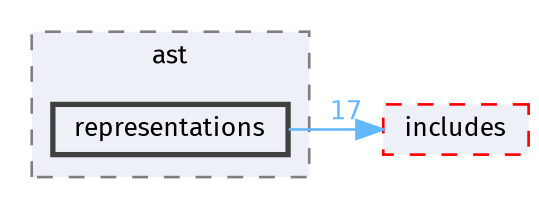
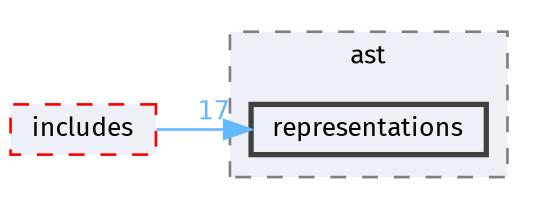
  digraph {
    compound=true
    rankdir=LR
    fontname="Fira Sans"
    node [fillcolor="#edf0f7" fontname="Fira Sans" fontsize=10 shape=box]
    n1 [color=grey25 height=0.2 label=representations style="filled,bold" width=0.4]
    n2 [color=red height=0.2 label=includes style="filled,dashed" width=0.4]
    subgraph cluster_1 {
      bgcolor="#edf0f7"
      fontsize=10
      label=ast
      pencolor=grey50
      style="filled,dashed"
      n1
    }
-   n1 -> n2 [color=steelblue1 fontcolor=steelblue1 fontname="Fira Sans" fontsize=10 headlabel=17 labeldistance=1.5 labelfontname=Helvetica labelfontsize=10]
+   n2 -> n1 [color=steelblue1 fontcolor=steelblue1 fontname="Fira Sans" fontsize=10 headlabel=17 labeldistance=1.5 labelfontname=Helvetica labelfontsize=10]
  }
